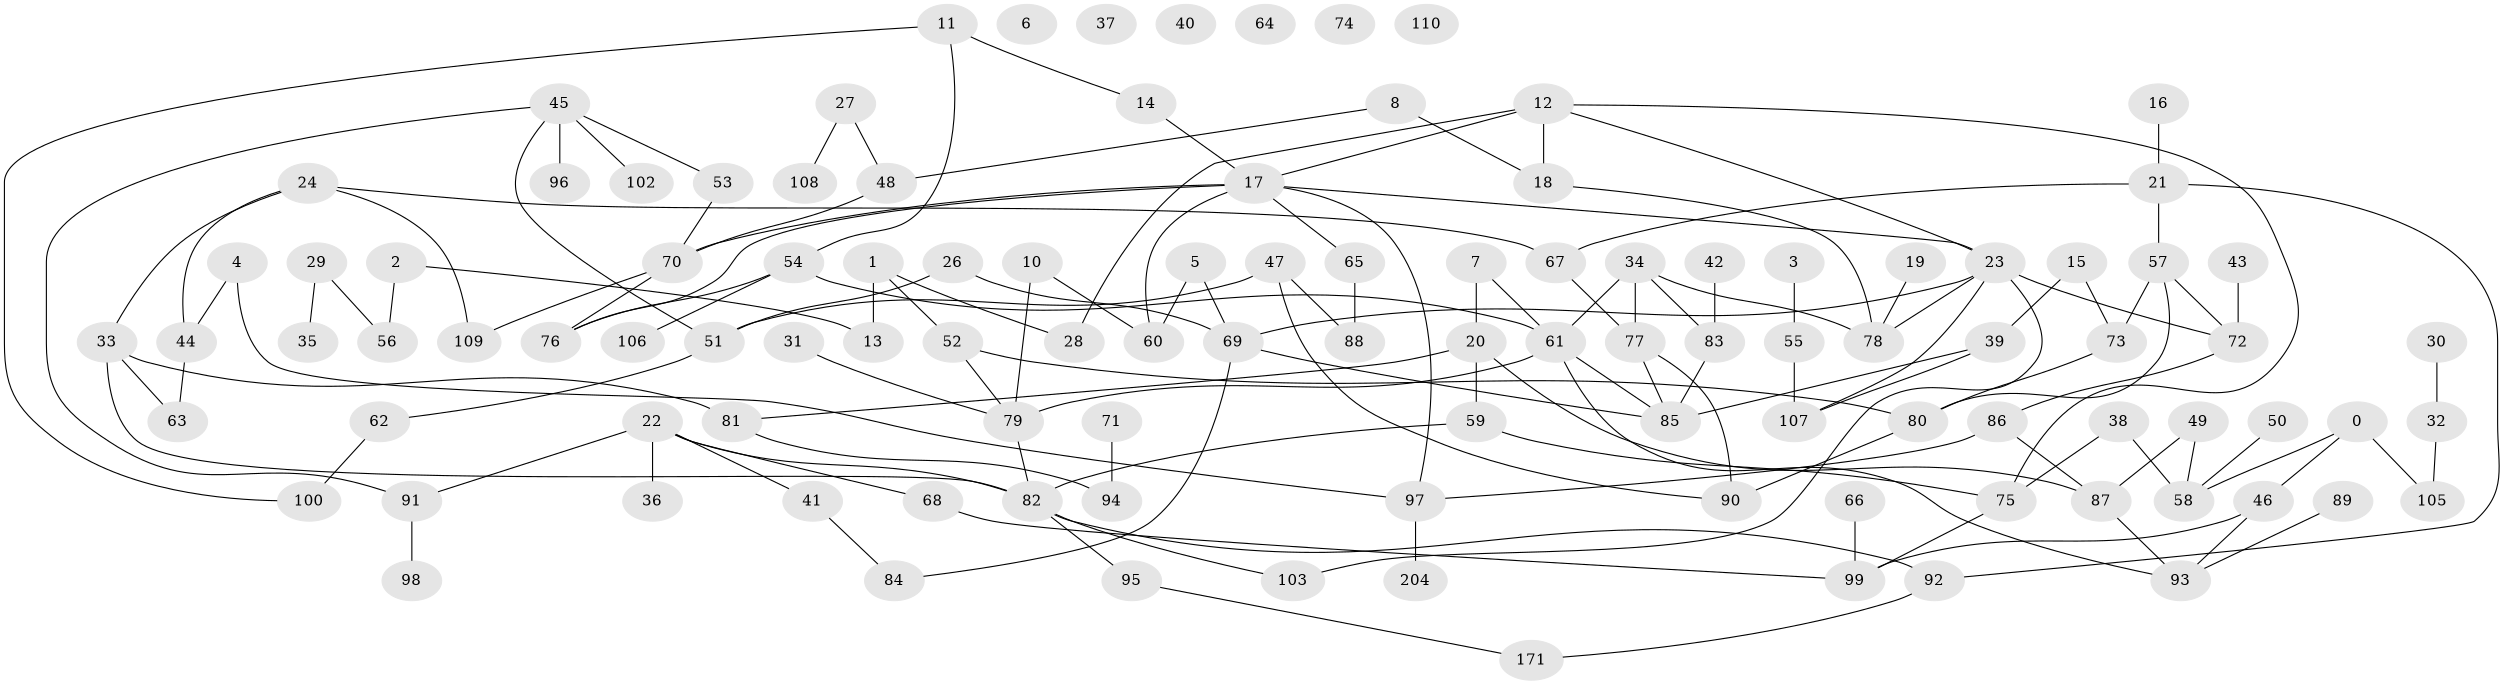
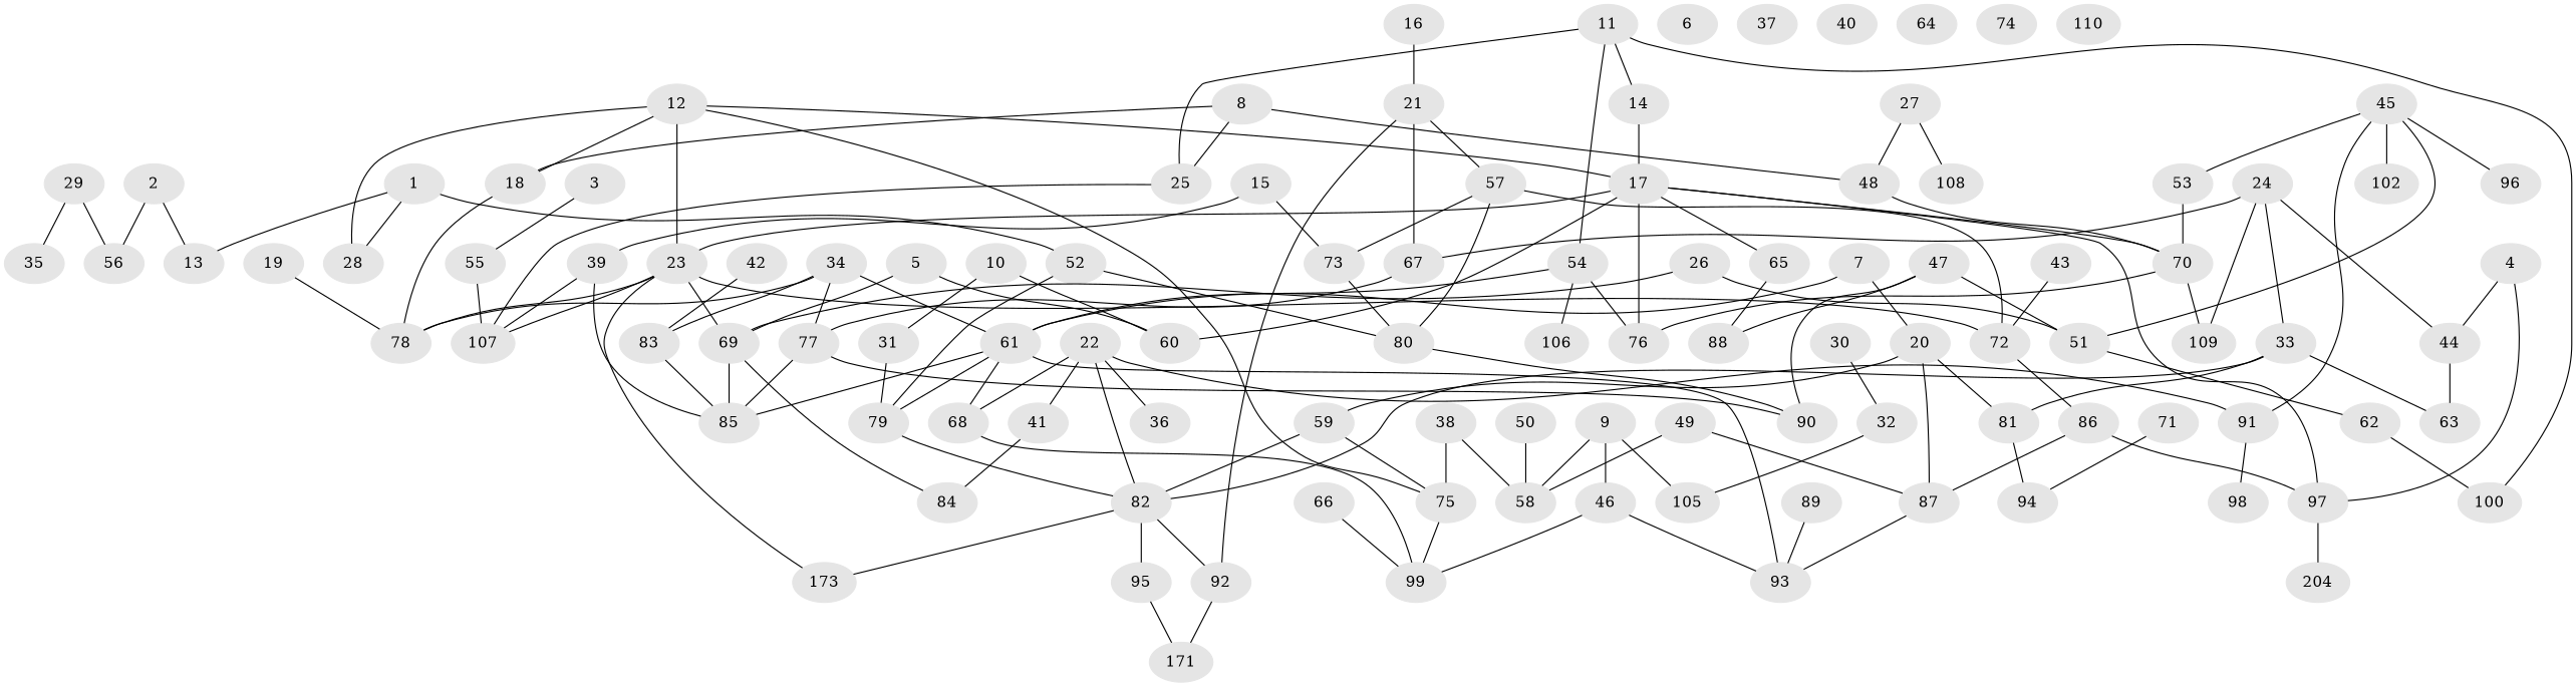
  graph {
    node [color=gray90 style=filled]
    1
    13
    28
    52
    79
    80
    2
    56
    3
    55
    107
    4
    44
    97
    63
    n16 [label=204]
    5
    60
    69
    85
    84
    6
    7
    20
    61
    59
    81
    87
    68
    93
    8
    18
+   25
    48
    78
    70
-   9 [label=0]
+   9
    46
    58
    105
    99
    10
    31
    11
    14
    54
    100
    17
    76
    106
    12
    23
    75
    65
    72
-   103
+   103 [label=173]
    15
    39
    73
    16
    21
    57
    67
    92
    88
    109
    19
    82
    94
    77
    n71 [label=171]
    22
    36
    41
    91
    95
    98
    86
    24
    33
    26
    51
    62
    27
    108
    29
    35
    30
    32
    34
    83
    90
    37
    38
    40
    42
    43
    45
    53
    96
    102
    47
    49
    50
    64
    66
    71
    74
    89
    110
    1 -- 13
    1 -- 28
    1 -- 52
    52 -- 79
    52 -- 80
    79 -- 82
    80 -- 90
    2 -- 13
    2 -- 56
    3 -- 55
    55 -- 107
    4 -- 44
    4 -- 97
    44 -- 63
    97 -- n16
    5 -- 60
    5 -- 69
    69 -- 85
    69 -- 84
    7 -- 20
    7 -- 61
    20 -- 59
    20 -- 81
    20 -- 87
    61 -- 79
    61 -- 85
+   61 -- 68
    61 -- 93
    59 -- 75
    59 -- 82
    81 -- 94
    87 -- 93
    68 -- 99
    8 -- 18
+   8 -- 25
    8 -- 48
    18 -- 78
+   25 -- 107
    48 -- 70
    70 -- 76
    70 -- 109
    9 -- 46
    9 -- 58
    9 -- 105
    46 -- 93
    46 -- 99
    10 -- 60
-   10 -- 79
+   10 -- 31
    31 -- 79
+   11 -- 25
    11 -- 14
    11 -- 54
    11 -- 100
    14 -- 17
    54 -- 61
    54 -- 76
    54 -- 106
    17 -- 97
    17 -- 60
    17 -- 70
    17 -- 76
    17 -- 23
    17 -- 65
    12 -- 28
    12 -- 18
    12 -- 17
    12 -- 23
    12 -- 75
    23 -- 107
    23 -- 69
    23 -- 78
    23 -- 72
    23 -- 103
    75 -- 99
    65 -- 88
    72 -- 86
    15 -- 39
    15 -- 73
    39 -- 107
    39 -- 85
    73 -- 80
    16 -- 21
    21 -- 57
    21 -- 67
    21 -- 92
    57 -- 80
    57 -- 72
    57 -- 73
    67 -- 77
    92 -- n71
    19 -- 78
    82 -- 103
    82 -- 92
    82 -- 95
    77 -- 85
    77 -- 90
    22 -- 68
    22 -- 82
    22 -- 36
    22 -- 41
    22 -- 91
    41 -- 84
    91 -- 98
    95 -- n71
    86 -- 97
    86 -- 87
    24 -- 44
    24 -- 67
    24 -- 109
    24 -- 33
    33 -- 63
    33 -- 81
    33 -- 82
    26 -- 69
    26 -- 51
    51 -- 62
    62 -- 100
    27 -- 48
    27 -- 108
    29 -- 56
    29 -- 35
    30 -- 32
    32 -- 105
    34 -- 61
    34 -- 78
    34 -- 77
    34 -- 83
    83 -- 85
    38 -- 58
    38 -- 75
    42 -- 83
    43 -- 72
    45 -- 91
    45 -- 51
    45 -- 53
    45 -- 96
    45 -- 102
    53 -- 70
    47 -- 88
    47 -- 51
    47 -- 90
    49 -- 87
    49 -- 58
    50 -- 58
    66 -- 99
    71 -- 94
    89 -- 93
  }
